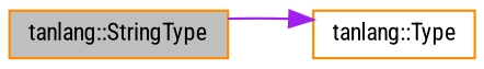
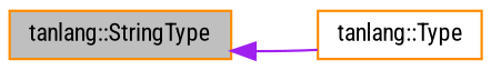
  digraph {
    rankdir=LR
    fontname="Roboto Condensed"
    node [color=darkorange fontname="Roboto Condensed" fontsize=10 shape=record style=filled]
    n1 [fillcolor=grey75 fontcolor=black height=0.2 label="tanlang::StringType" width=0.4]
    n2 [fillcolor=white height=0.2 label="tanlang::Type" width=0.4]
-   n2 -> n1 [color=purple dir=back fontname="Roboto Condensed" fontsize=10 labelfontname=Helvetica labelfontsize=10 style=solid]
+   n1 -> n2 [color=purple dir=back fontname="Roboto Condensed" fontsize=10 labelfontname=Helvetica labelfontsize=10 style=solid]
  }
